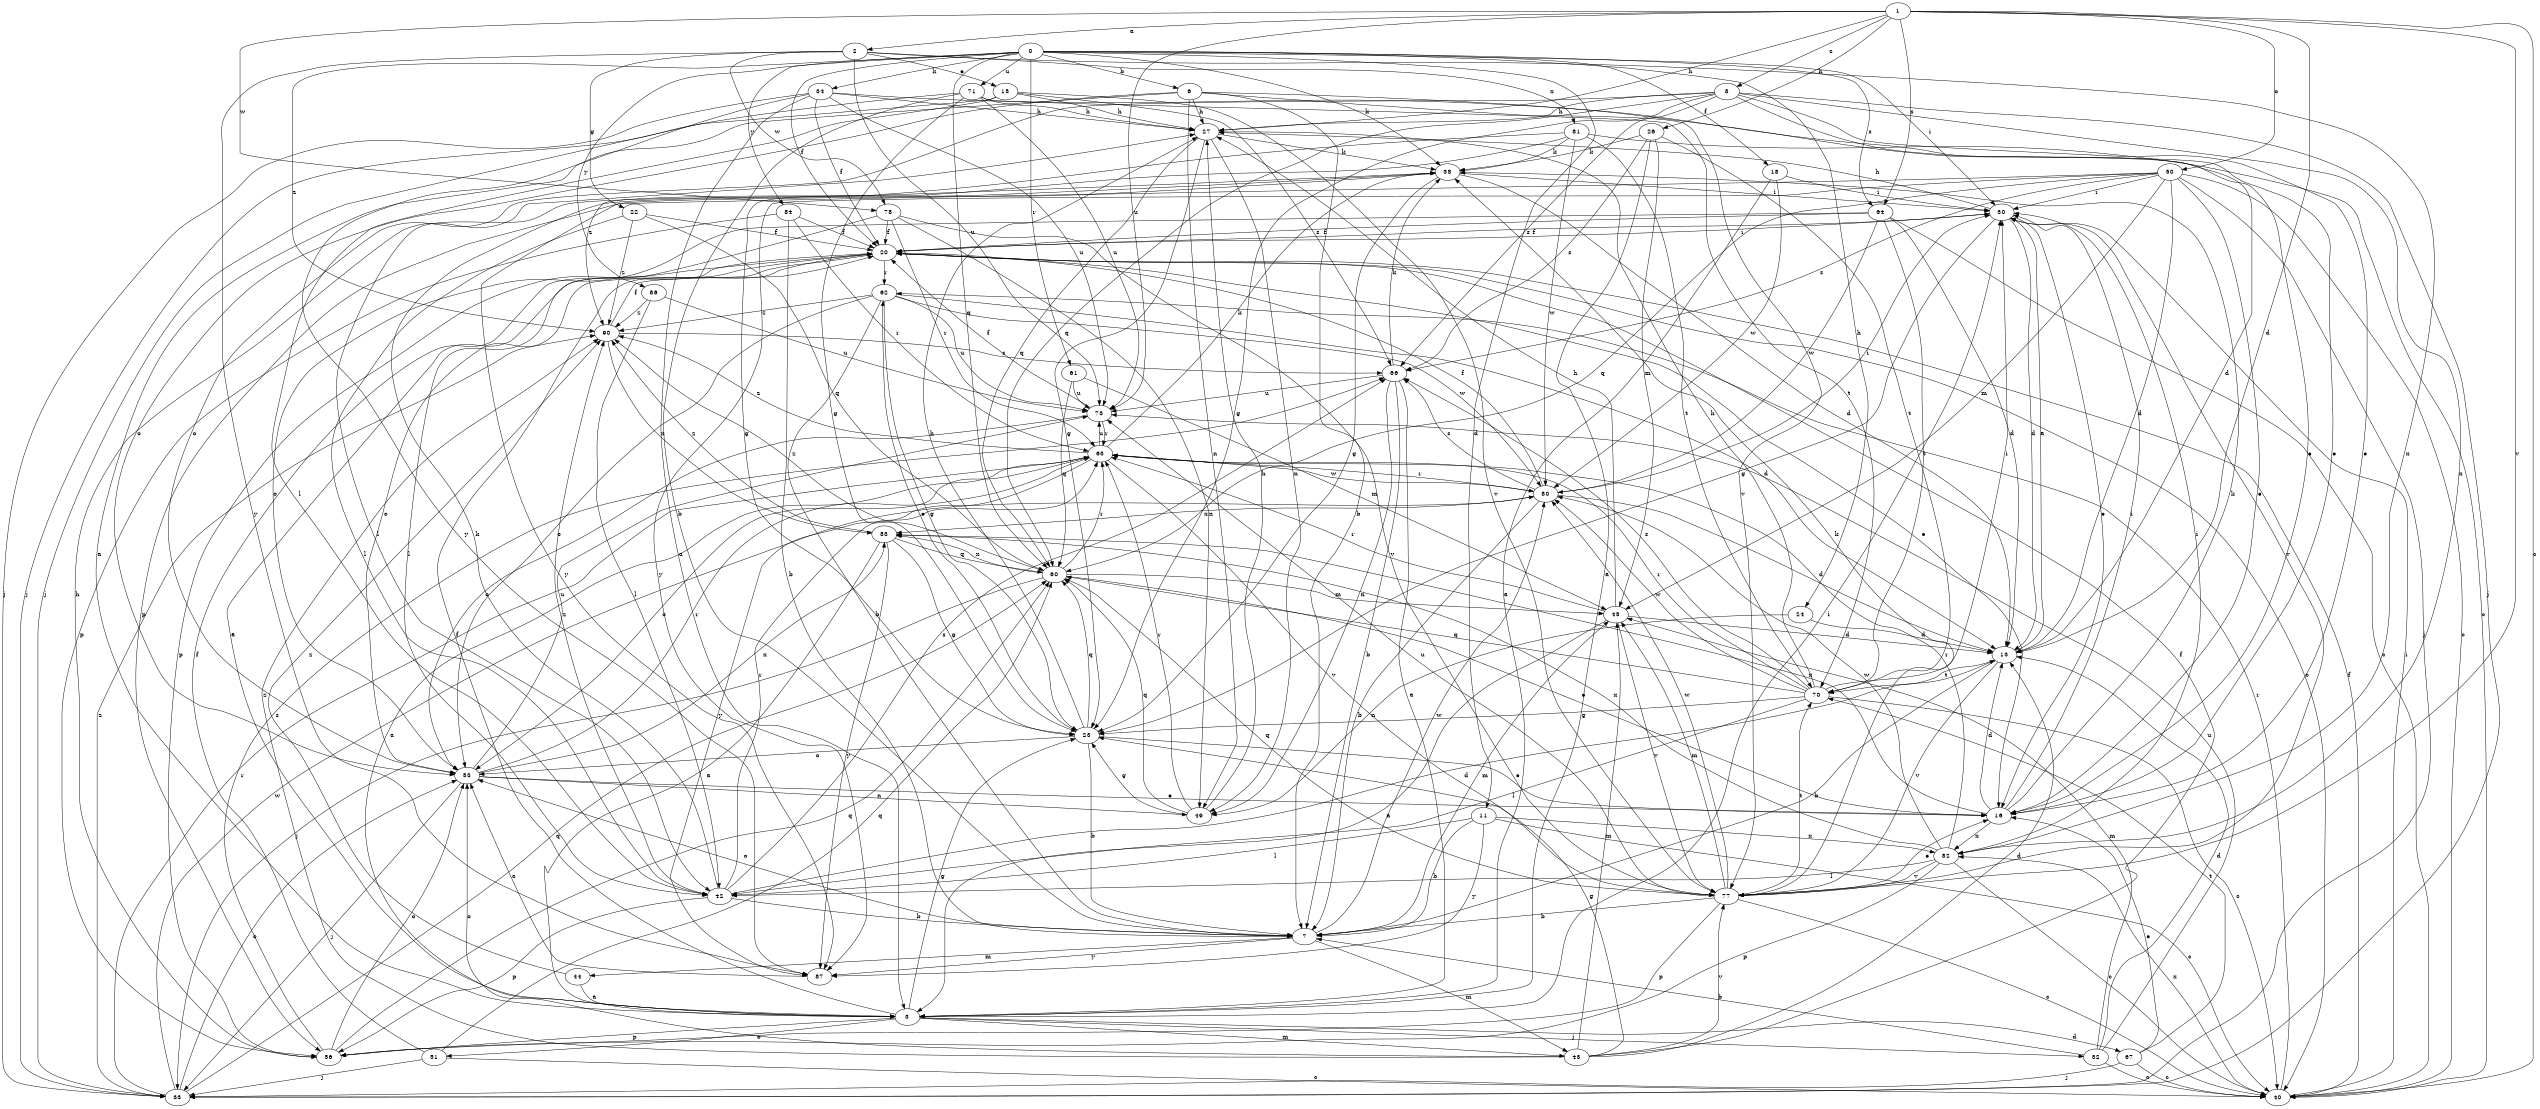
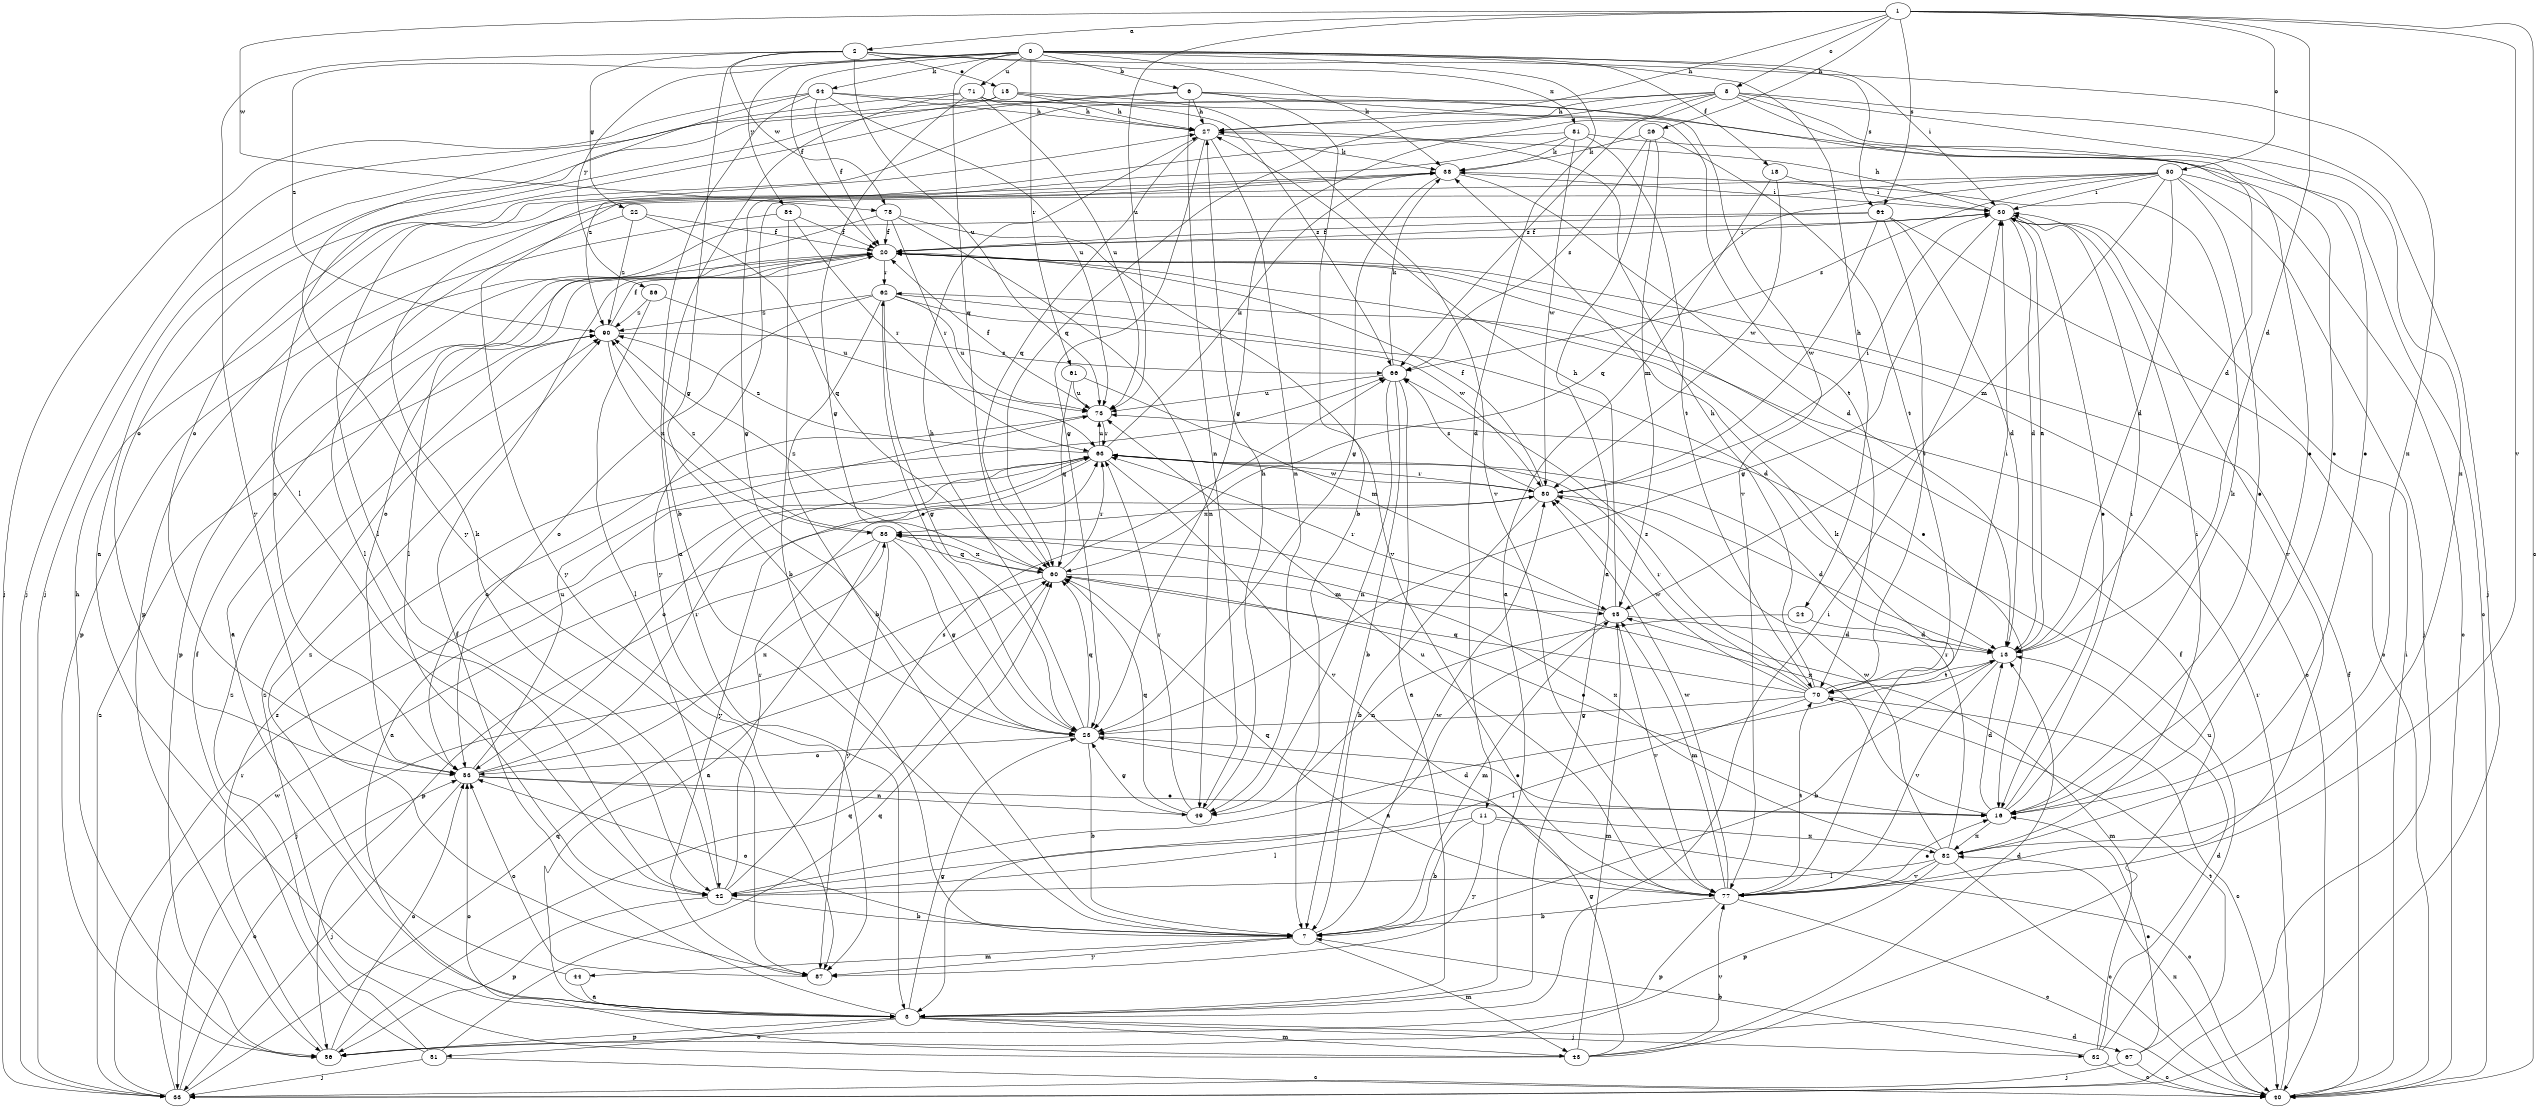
  strict digraph {
    0
    6
    11
    18
    20
    24
    30
    34
    38
    60
    61
    64
    71
    84
    86
    90
    27
    77
    3
    7
    16
    49
    53
    n24 [label=40]
    82
    87
    42
    80
    56
    62
    13
    23
    73
    33
    45
    83
    63
    70
    66
    1
    2
    8
    26
    50
    78
    15
    22
    81
    32
    43
    51
    67
    44
    0 -> 6 [label=b]
    0 -> 11 [label=d]
    0 -> 18 [label=f]
    0 -> 20 [label=f]
    0 -> 24 [label=h]
    0 -> 30 [label=i]
    0 -> 34 [label=k]
    0 -> 38 [label=k]
    0 -> 60 [label=q]
    0 -> 61 [label=r]
    0 -> 64 [label=s]
    0 -> 71 [label=u]
    0 -> 84 [label=y]
    0 -> 86 [label=y]
    0 -> 90 [label=z]
    6 -> 27 [label=h]
    6 -> 77 [label=v]
    6 -> 3 [label=a]
    6 -> 7 [label=b]
    6 -> 16 [label=e]
    6 -> 49 [label=n]
    6 -> 53 [label=o]
    11 -> 7 [label=b]
    11 -> n24 [label=c]
    11 -> 82 [label=x]
    11 -> 87 [label=y]
    11 -> 42 [label=l]
    18 -> 30 [label=i]
    18 -> 3 [label=a]
    18 -> 80 [label=w]
    20 -> 30 [label=i]
    20 -> 3 [label=a]
    20 -> 16 [label=e]
    20 -> 53 [label=o]
    20 -> n24 [label=c]
    20 -> 56 [label=p]
    20 -> 62 [label=r]
    24 -> 49 [label=n]
    24 -> 13 [label=d]
    30 -> 20 [label=f]
    30 -> 27 [label=h]
    30 -> 77 [label=v]
    30 -> 16 [label=e]
    30 -> 13 [label=d]
    30 -> 23 [label=g]
    34 -> 20 [label=f]
    34 -> 27 [label=h]
    34 -> 3 [label=a]
    34 -> 16 [label=e]
    34 -> 87 [label=y]
    34 -> 73 [label=u]
    34 -> 33 [label=j]
    38 -> 30 [label=i]
    38 -> 87 [label=y]
    38 -> 42 [label=l]
    38 -> 13 [label=d]
    38 -> 23 [label=g]
    60 -> 90 [label=z]
    60 -> 16 [label=e]
    60 -> 33 [label=j]
    60 -> 45 [label=m]
    60 -> 83 [label=x]
    60 -> 63 [label=r]
    61 -> 60 [label=q]
    61 -> 73 [label=u]
    61 -> 45 [label=m]
    64 -> 20 [label=f]
    64 -> 53 [label=o]
    64 -> n24 [label=c]
    64 -> 80 [label=w]
    64 -> 13 [label=d]
    64 -> 70 [label=t]
    71 -> 27 [label=h]
    71 -> 7 [label=b]
    71 -> 23 [label=g]
    71 -> 73 [label=u]
    71 -> 33 [label=j]
    71 -> 70 [label=t]
    84 -> 20 [label=f]
    84 -> 7 [label=b]
    84 -> 56 [label=p]
    84 -> 63 [label=r]
    86 -> 90 [label=z]
    86 -> 42 [label=l]
    86 -> 73 [label=u]
    90 -> 20 [label=f]
    90 -> 83 [label=x]
    90 -> 66 [label=s]
    27 -> 38 [label=k]
    27 -> 60 [label=q]
    27 -> 49 [label=n]
    27 -> 23 [label=g]
    77 -> 38 [label=k]
    77 -> 60 [label=q]
    77 -> 7 [label=b]
    77 -> 16 [label=e]
    77 -> n24 [label=c]
    77 -> 80 [label=w]
    77 -> 56 [label=p]
    77 -> 73 [label=u]
    77 -> 45 [label=m]
    77 -> 70 [label=t]
    3 -> 20 [label=f]
    3 -> 30 [label=i]
    3 -> 56 [label=p]
    3 -> 23 [label=g]
    3 -> 32 [label=j]
    3 -> 43 [label=m]
    3 -> 51 [label=o]
    3 -> 67 [label=d]
    7 -> 53 [label=o]
    7 -> 87 [label=y]
    7 -> 80 [label=w]
    7 -> 45 [label=m]
    7 -> 43 [label=m]
    7 -> 44 [label=m]
    16 -> 30 [label=i]
    16 -> 38 [label=k]
    16 -> 82 [label=x]
    16 -> 13 [label=d]
    16 -> 83 [label=x]
    49 -> 60 [label=q]
    49 -> 27 [label=h]
    49 -> 23 [label=g]
    49 -> 63 [label=r]
    53 -> 16 [label=e]
    53 -> 49 [label=n]
    53 -> 73 [label=u]
    53 -> 33 [label=j]
    53 -> 83 [label=x]
    53 -> 63 [label=r]
    n24 -> 20 [label=f]
    n24 -> 30 [label=i]
    n24 -> 82 [label=x]
    n24 -> 62 [label=r]
    82 -> 30 [label=i]
    82 -> 77 [label=v]
    82 -> n24 [label=c]
    82 -> 42 [label=l]
    82 -> 80 [label=w]
    82 -> 56 [label=p]
    82 -> 83 [label=x]
    82 -> 63 [label=r]
    87 -> 53 [label=o]
    42 -> 38 [label=k]
-   42 -> 90 [label=z]
+   51 -> 90 [label=z]
    42 -> 7 [label=b]
    42 -> 56 [label=p]
    42 -> 13 [label=d]
    42 -> 63 [label=r]
    42 -> 66 [label=s]
    80 -> 20 [label=f]
    80 -> 30 [label=i]
    80 -> 7 [label=b]
    80 -> 13 [label=d]
    80 -> 83 [label=x]
    80 -> 63 [label=r]
    80 -> 66 [label=s]
    56 -> 60 [label=q]
    56 -> 27 [label=h]
    56 -> 53 [label=o]
    56 -> 66 [label=s]
    62 -> 90 [label=z]
    62 -> 7 [label=b]
    62 -> 53 [label=o]
    62 -> 80 [label=w]
    62 -> 13 [label=d]
    62 -> 23 [label=g]
    62 -> 73 [label=u]
    13 -> 30 [label=a]
    13 -> 77 [label=v]
    13 -> 7 [label=b]
    13 -> 70 [label=t]
    23 -> 60 [label=q]
    23 -> 27 [label=h]
    23 -> 7 [label=b]
    23 -> 16 [label=e]
    23 -> 53 [label=o]
    23 -> 62 [label=e]
    73 -> 20 [label=f]
    73 -> 53 [label=o]
    73 -> 63 [label=r]
    33 -> 60 [label=q]
    33 -> 90 [label=z]
    33 -> 53 [label=o]
    33 -> 80 [label=w]
    33 -> 63 [label=r]
    45 -> 27 [label=h]
    45 -> 77 [label=v]
    45 -> 3 [label=a]
    45 -> 13 [label=d]
    45 -> 63 [label=r]
    83 -> 60 [label=q]
    83 -> 90 [label=z]
    83 -> 3 [label=a]
    83 -> 87 [label=y]
+   83 -> 56 [label=p]
    83 -> 23 [label=g]
    63 -> 38 [label=k]
    63 -> 90 [label=z]
    63 -> 77 [label=v]
    63 -> 3 [label=a]
    63 -> 53 [label=o]
    63 -> 87 [label=y]
    63 -> 80 [label=w]
    63 -> 73 [label=u]
    70 -> 30 [label=i]
    70 -> 60 [label=q]
    70 -> 27 [label=h]
    70 -> n24 [label=c]
    70 -> 42 [label=l]
    70 -> 80 [label=w]
    70 -> 23 [label=g]
    70 -> 63 [label=r]
    70 -> 66 [label=s]
    66 -> 38 [label=k]
    66 -> 3 [label=a]
    66 -> 7 [label=b]
    66 -> 49 [label=n]
    66 -> 73 [label=u]
    1 -> 64 [label=s]
    1 -> 27 [label=h]
    1 -> 77 [label=v]
    1 -> n24 [label=c]
    1 -> 13 [label=d]
    1 -> 73 [label=u]
    1 -> 2 [label=a]
    1 -> 8 [label=c]
    1 -> 26 [label=h]
    1 -> 50 [label=o]
    1 -> 78 [label=w]
    2 -> 82 [label=x]
    2 -> 87 [label=y]
+   2 -> 23 [label=g]
    2 -> 73 [label=u]
    2 -> 78 [label=w]
    2 -> 15 [label=e]
    2 -> 22 [label=g]
    2 -> 81 [label=x]
    8 -> 60 [label=q]
    8 -> 27 [label=h]
    8 -> 16 [label=e]
    8 -> 53 [label=o]
    8 -> 82 [label=x]
    8 -> 13 [label=d]
    8 -> 23 [label=g]
    8 -> 33 [label=j]
    8 -> 66 [label=s]
    26 -> 38 [label=k]
    26 -> 3 [label=a]
    26 -> 45 [label=m]
    26 -> 70 [label=t]
    26 -> 66 [label=s]
    50 -> 30 [label=i]
    50 -> 60 [label=q]
    50 -> 16 [label=e]
    50 -> n24 [label=c]
    50 -> 87 [label=y]
    50 -> 56 [label=p]
    50 -> 13 [label=d]
    50 -> 33 [label=j]
    50 -> 45 [label=m]
    50 -> 66 [label=s]
    78 -> 20 [label=f]
    78 -> 77 [label=v]
    78 -> 49 [label=n]
    78 -> 42 [label=l]
    78 -> 63 [label=r]
    15 -> 27 [label=h]
    15 -> 77 [label=v]
    15 -> 42 [label=l]
    15 -> 33 [label=j]
    15 -> 66 [label=s]
    22 -> 20 [label=f]
    22 -> 60 [label=q]
    22 -> 90 [label=z]
    22 -> 42 [label=l]
    81 -> 38 [label=k]
    81 -> 90 [label=z]
    81 -> n24 [label=c]
    81 -> 80 [label=w]
    81 -> 23 [label=g]
    81 -> 70 [label=t]
    32 -> 7 [label=b]
    32 -> n24 [label=c]
    32 -> 13 [label=d]
    32 -> 73 [label=u]
    32 -> 45 [label=m]
    43 -> 20 [label=f]
    43 -> 90 [label=z]
    43 -> 77 [label=v]
    43 -> 53 [label=o]
    43 -> 13 [label=d]
    43 -> 23 [label=g]
    43 -> 45 [label=m]
    51 -> 20 [label=f]
    51 -> 60 [label=q]
    51 -> n24 [label=c]
    51 -> 33 [label=j]
    67 -> 16 [label=e]
    67 -> n24 [label=c]
    67 -> 33 [label=j]
    67 -> 70 [label=t]
    44 -> 90 [label=z]
    44 -> 3 [label=a]
  }
